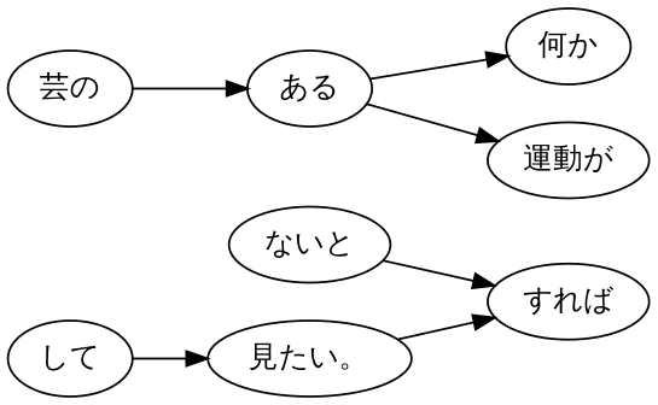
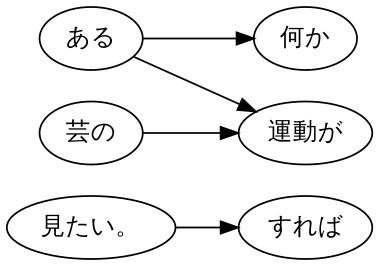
  digraph {
    fontname="IBM Plex Mono"
    rankdir=LR
    node [fontname="IBM Plex Mono"]
    edge [fontname="IBM Plex Mono"]
-   n1 [label="ないと"]
    n2 [label="すれば"]
    n3 [label="見たい。"]
    n4 [label="何か"]
    n5 [label="ある"]
    n6 [label="運動が"]
    n7 [label="芸の"]
-   n8 [label="して"]
-   n1 -> n2
    n3 -> n2
    n5 -> n4
    n5 -> n6
-   n7 -> n5
-   n8 -> n3
+   n7 -> n6
  }
